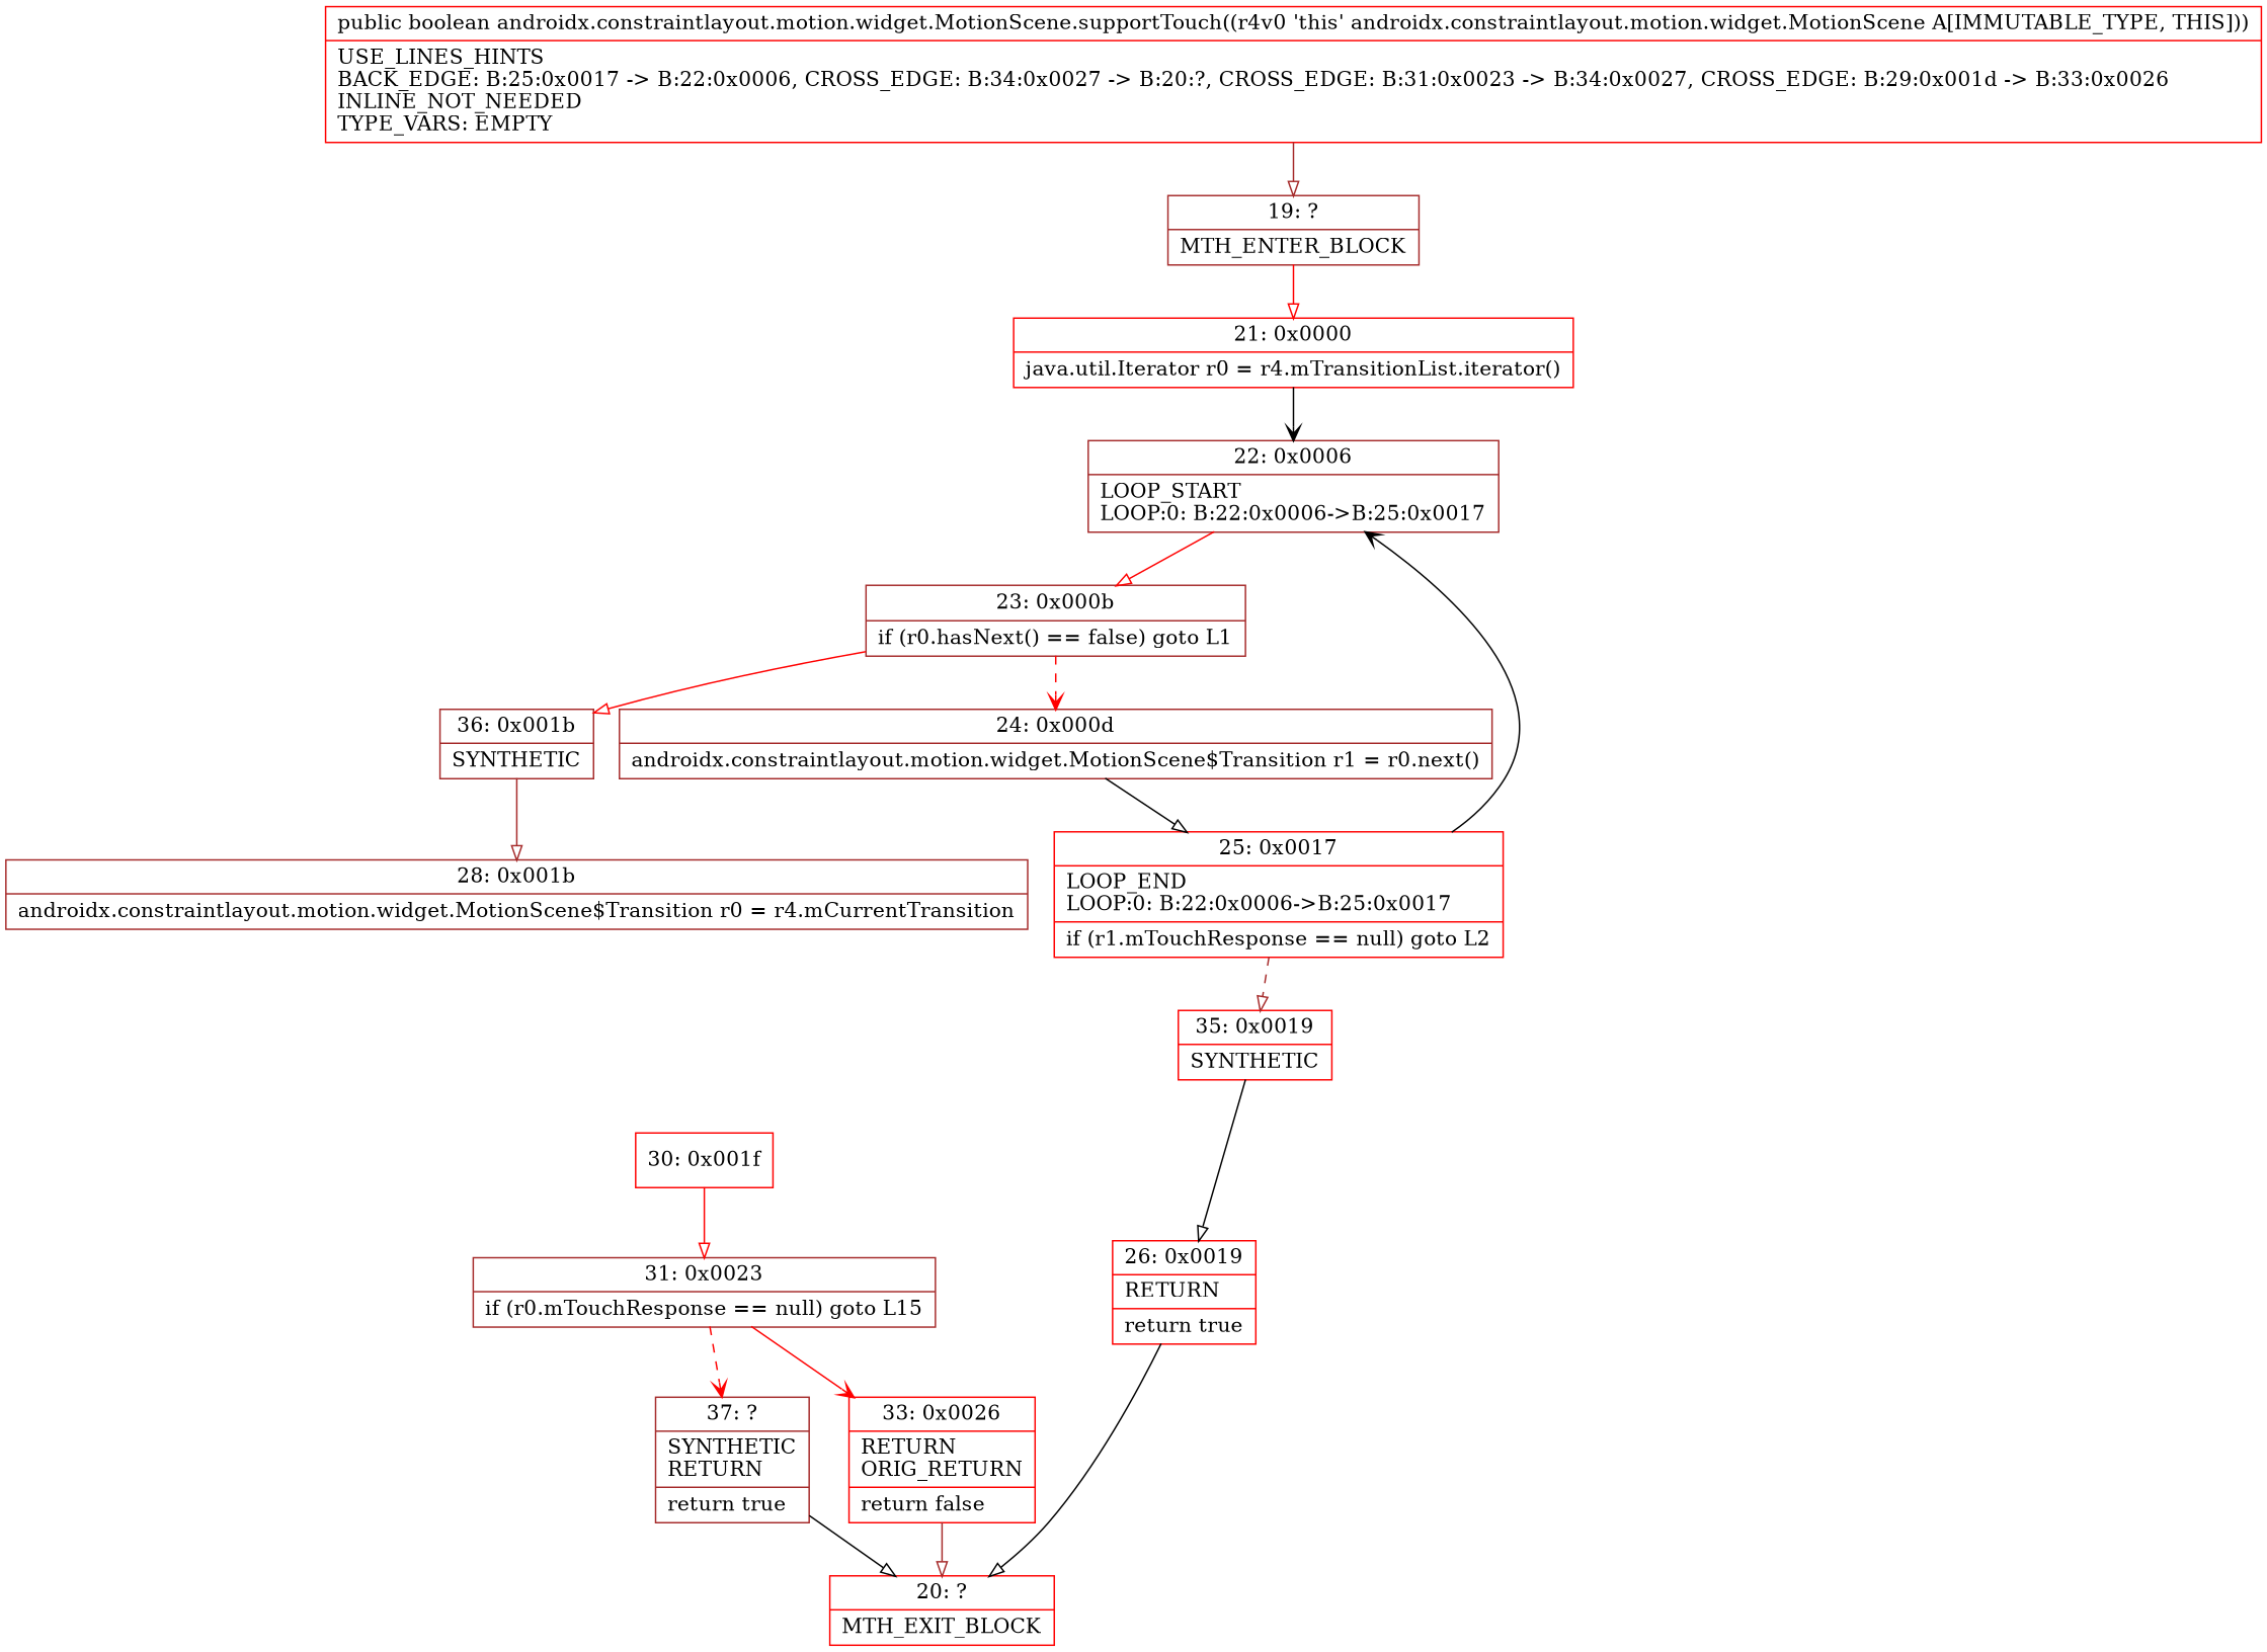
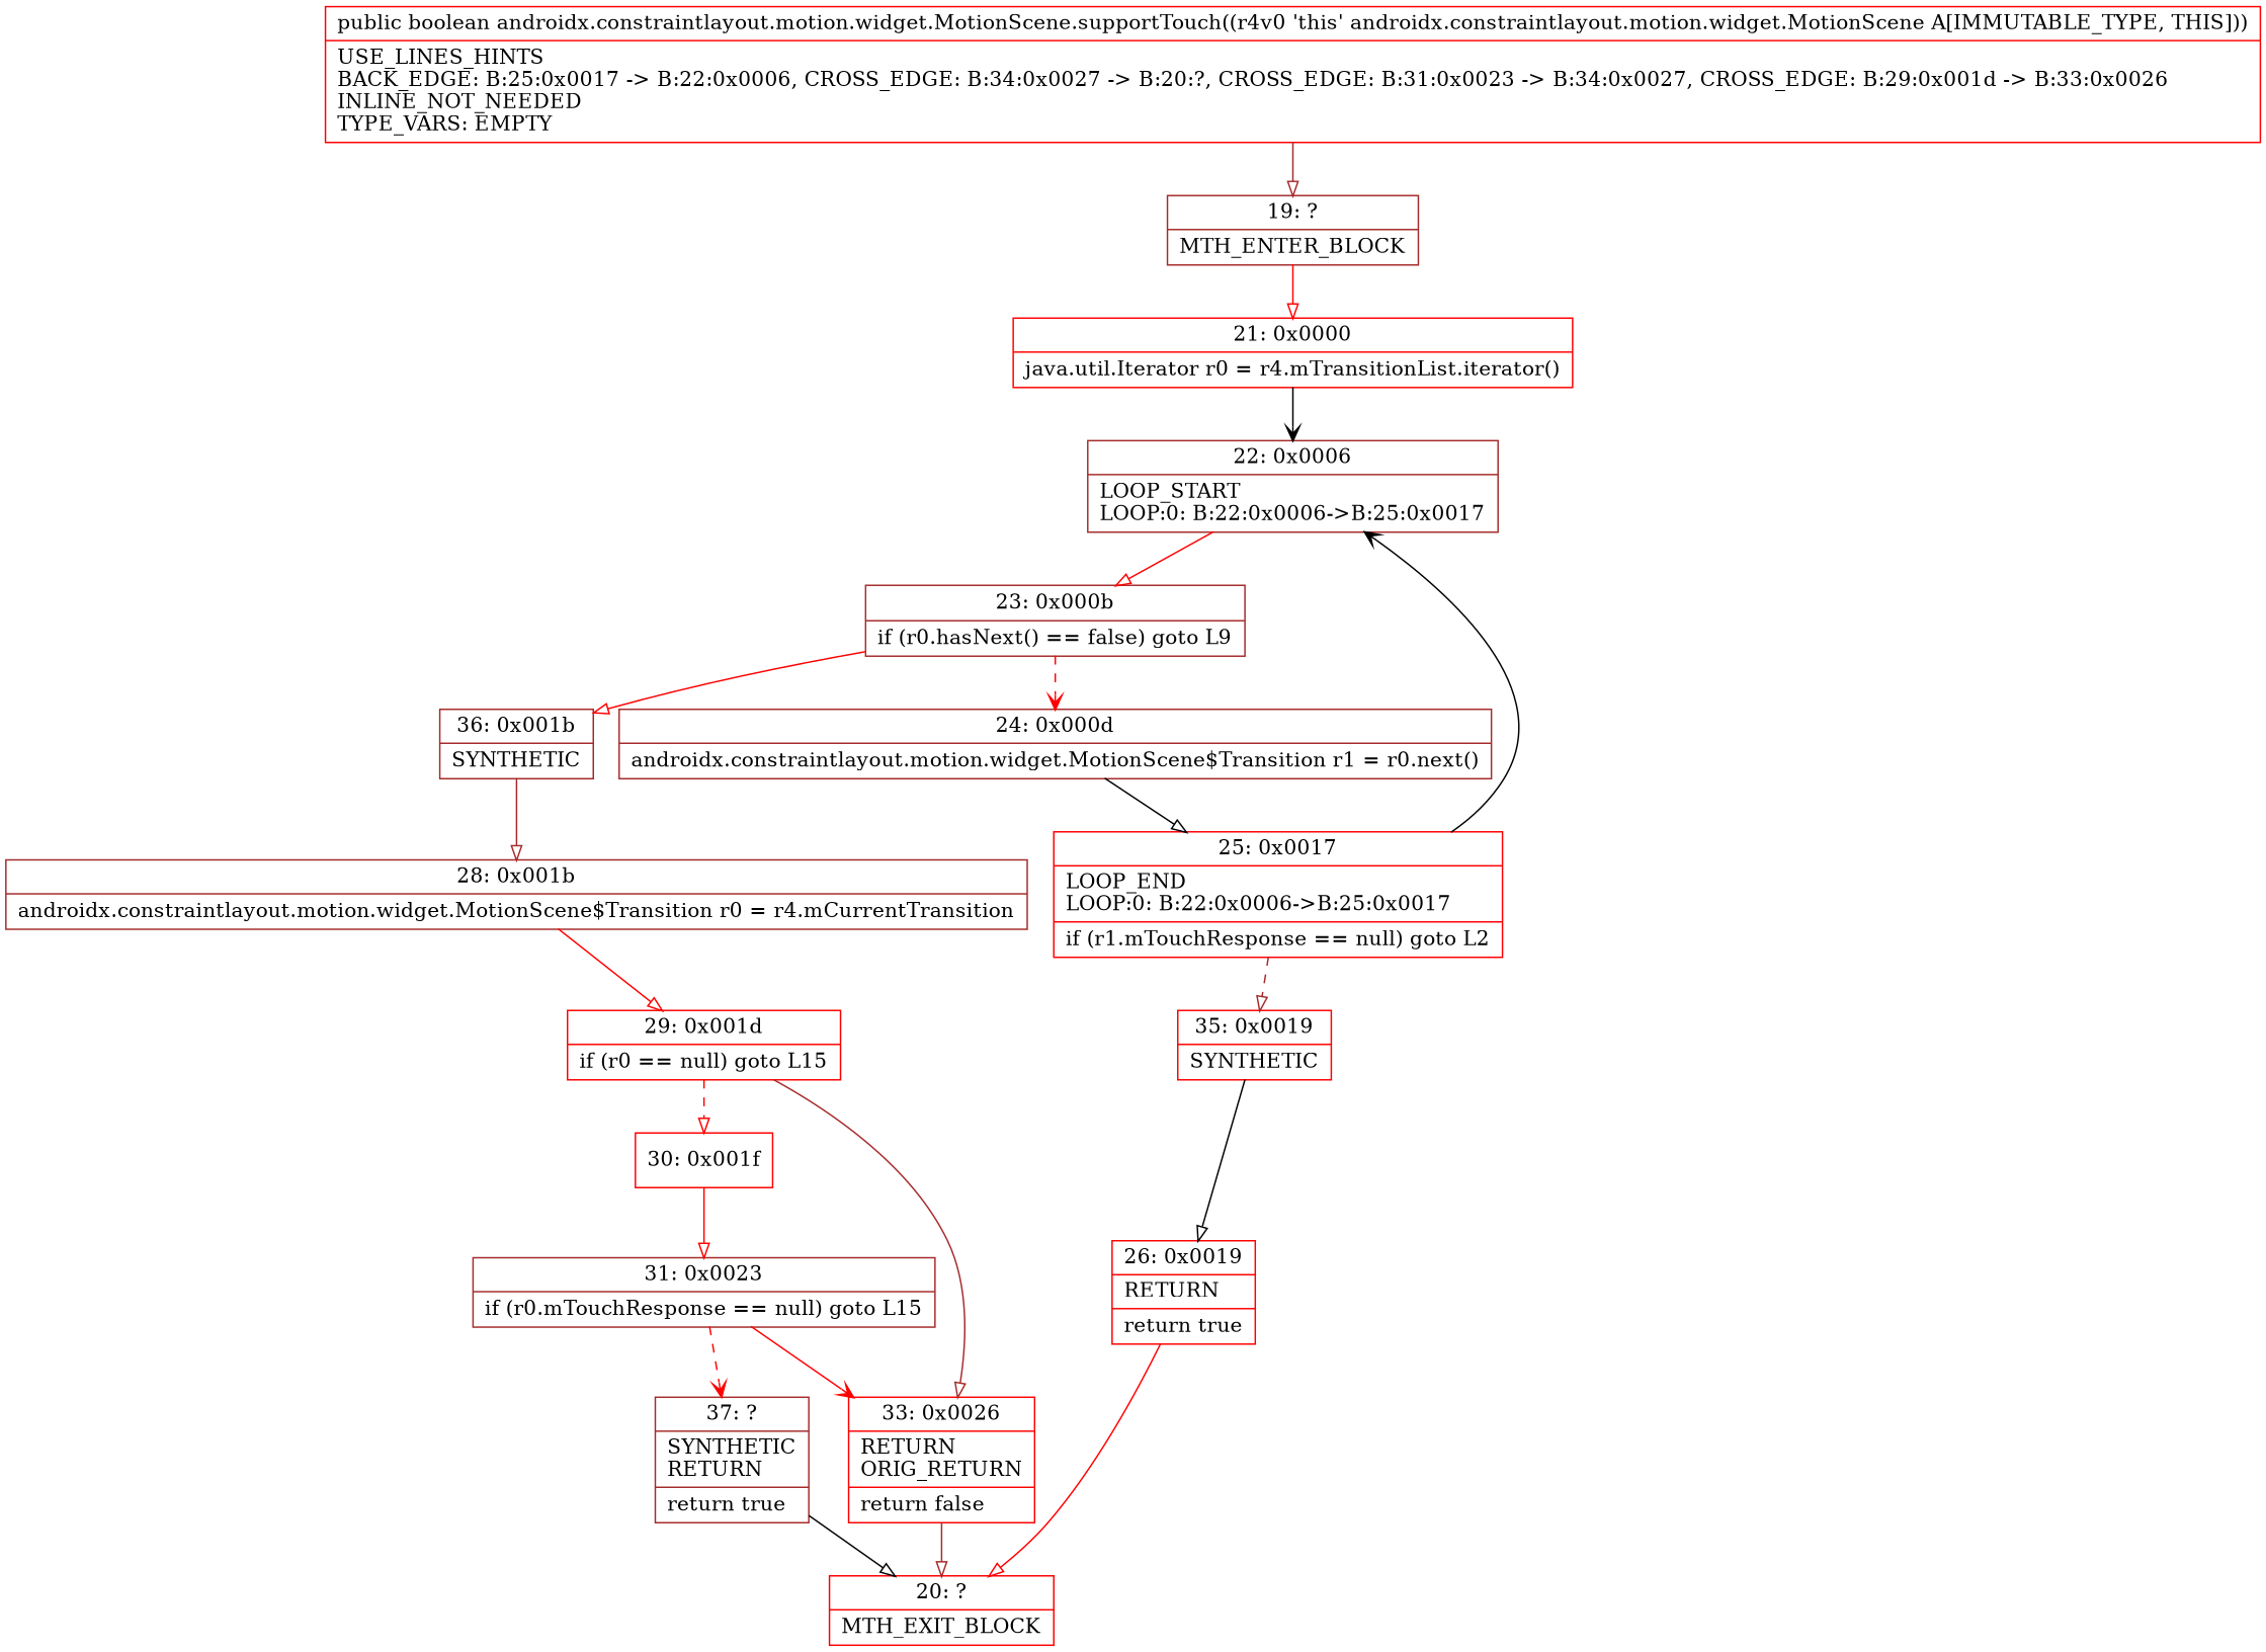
  digraph {
    node [color=red shape=record]
    edge [arrowhead=onormal color=red]
    n1 [color=brown label="{19\:\ ?|MTH_ENTER_BLOCK\l}"]
    n2 [label="{21\:\ 0x0000|java.util.Iterator r0 = r4.mTransitionList.iterator()\l}"]
    n3 [color=brown label="{22\:\ 0x0006|LOOP_START\lLOOP:0: B:22:0x0006\-\>B:25:0x0017\l}"]
-   n4 [color=brown label="{23\:\ 0x000b|if (r0.hasNext() == false) goto L1\l}"]
+   n4 [color=brown label="{23\:\ 0x000b|if (r0.hasNext() == false) goto L9\l}"]
    n5 [color=brown label="{24\:\ 0x000d|androidx.constraintlayout.motion.widget.MotionScene$Transition r1 = r0.next()\l}"]
    n6 [color=brown label="{36\:\ 0x001b|SYNTHETIC\l}"]
    n7 [label="{25\:\ 0x0017|LOOP_END\lLOOP:0: B:22:0x0006\-\>B:25:0x0017\l|if (r1.mTouchResponse == null) goto L2\l}"]
    n8 [color=brown label="{28\:\ 0x001b|androidx.constraintlayout.motion.widget.MotionScene$Transition r0 = r4.mCurrentTransition\l}"]
    n9 [label="{35\:\ 0x0019|SYNTHETIC\l}"]
    n10 [label="{26\:\ 0x0019|RETURN\l|return true\l}"]
    n11 [label="{20\:\ ?|MTH_EXIT_BLOCK\l}"]
+   n12 [label="{29\:\ 0x001d|if (r0 == null) goto L15\l}"]
    n13 [label="{30\:\ 0x001f}"]
    n14 [label="{33\:\ 0x0026|RETURN\lORIG_RETURN\l|return false\l}"]
    n15 [color=brown label="{31\:\ 0x0023|if (r0.mTouchResponse == null) goto L15\l}"]
    n16 [color=brown label="{37\:\ ?|SYNTHETIC\lRETURN\l|return true\l}"]
    n17 [label="{public boolean androidx.constraintlayout.motion.widget.MotionScene.supportTouch((r4v0 'this' androidx.constraintlayout.motion.widget.MotionScene A[IMMUTABLE_TYPE, THIS]))  | USE_LINES_HINTS\lBACK_EDGE: B:25:0x0017 \-\> B:22:0x0006, CROSS_EDGE: B:34:0x0027 \-\> B:20:?, CROSS_EDGE: B:31:0x0023 \-\> B:34:0x0027, CROSS_EDGE: B:29:0x001d \-\> B:33:0x0026\lINLINE_NOT_NEEDED\lTYPE_VARS: EMPTY\l}"]
    n1 -> n2
    n2 -> n3 [arrowhead=vee color=black]
    n3 -> n4
    n4 -> n5 [arrowhead=vee style=dashed]
    n4 -> n6
    n5 -> n7 [color=black]
    n6 -> n8 [color=brown]
    n7 -> n3 [arrowhead=vee color=black]
    n7 -> n9 [color=brown style=dashed]
+   n8 -> n12
    n9 -> n10 [color=black]
-   n10 -> n11 [color=black]
+   n10 -> n11
+   n12 -> n13 [style=dashed]
+   n12 -> n14 [color=brown]
    n13 -> n15
    n14 -> n11 [color=brown]
    n15 -> n14 [arrowhead=vee]
    n15 -> n16 [arrowhead=vee style=dashed]
    n16 -> n11 [color=black]
    n17 -> n1 [color=brown]
  }
